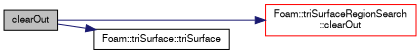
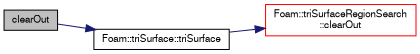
  digraph {
    rankdir=LR
    node [color=black fontname=FreeSans fontsize=10 shape=record]
    edge [color=midnightblue fontname=FreeSans fontsize=10 labelfontname=FreeSans labelfontsize=10 style=solid]
    n1 [fillcolor=grey75 fontcolor=black height=0.2 label=clearOut style=filled width=0.4]
    n2 [color=red height=0.2 label="Foam::triSurfaceRegionSearch\l::clearOut" width=0.4]
    n3 [height=0.2 label="Foam::triSurface::triSurface" width=0.4]
-   n1 -> n2
+   n3 -> n2
    n1 -> n3
  }
